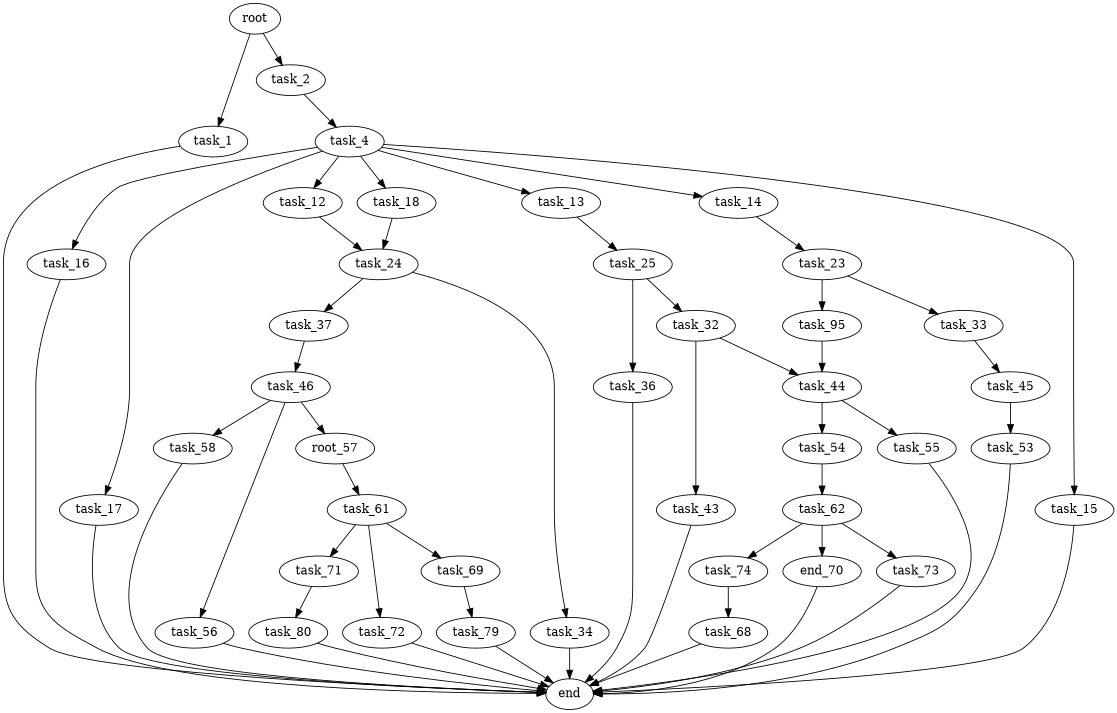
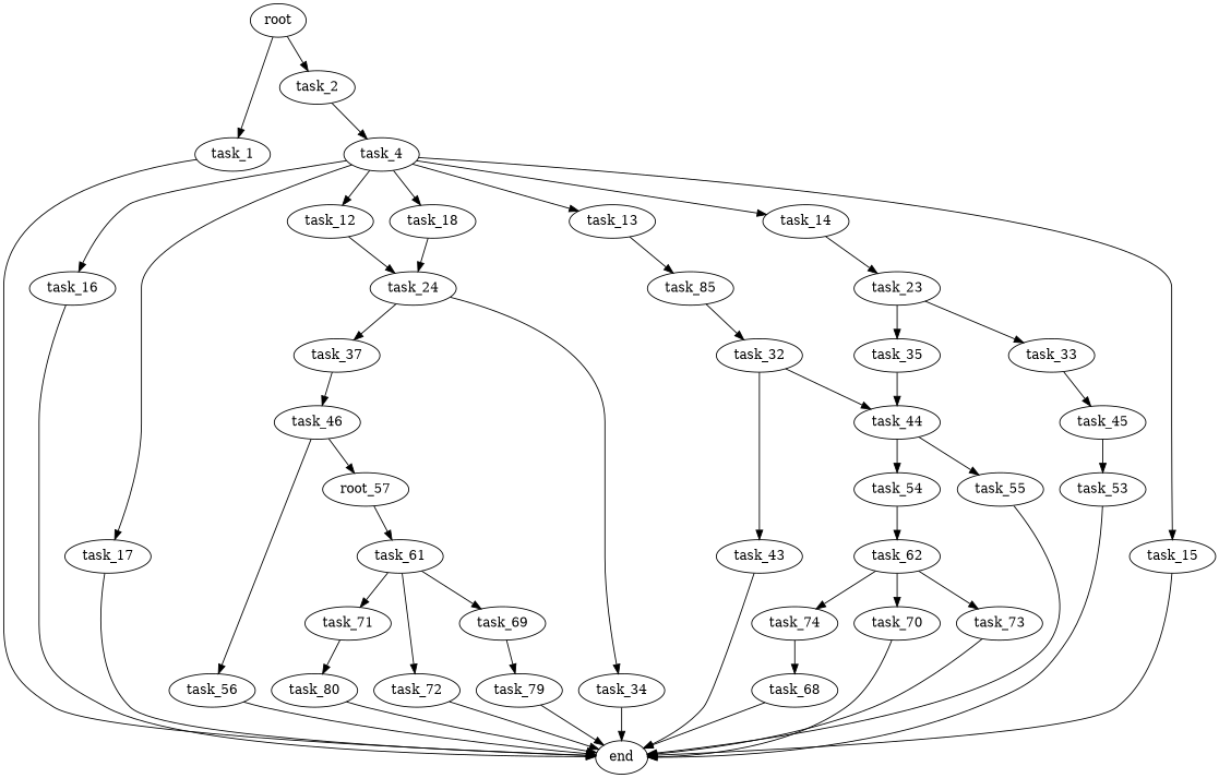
  digraph {
    root
    task_1
    task_2
    end
    task_4
    task_12
    task_13
    task_14
    task_15
    task_16
    task_17
    task_18
    task_24
-   task_25
+   task_25 [label=task_85]
    task_23
    task_34
    task_37
    task_32
-   task_36
    task_33
-   task_35 [label=task_95]
+   task_35
    task_46
    task_44
    task_43
    task_45
    task_53
    task_54
    task_55
    task_56
    n30 [label=root_57]
-   task_58
    task_62
    task_61
-   task_70 [label=end_70]
+   task_70
    task_73
    task_74
    task_69
    task_71
    task_72
    n40 [label=task_68]
    task_79
    task_80
    root -> task_1
    root -> task_2
    task_1 -> end
    task_2 -> task_4
    task_4 -> task_12
    task_4 -> task_13
    task_4 -> task_14
    task_4 -> task_15
    task_4 -> task_16
    task_4 -> task_17
    task_4 -> task_18
    task_12 -> task_24
    task_13 -> task_25
    task_14 -> task_23
    task_15 -> end
    task_16 -> end
    task_17 -> end
    task_18 -> task_24
    task_24 -> task_34
    task_24 -> task_37
    task_25 -> task_32
-   task_25 -> task_36
    task_23 -> task_33
    task_23 -> task_35
    task_34 -> end
    task_37 -> task_46
    task_32 -> task_44
    task_32 -> task_43
-   task_36 -> end
    task_33 -> task_45
    task_35 -> task_44
    task_46 -> task_56
    task_46 -> n30
-   task_46 -> task_58
    task_44 -> task_54
    task_44 -> task_55
    task_43 -> end
    task_45 -> task_53
    task_53 -> end
    task_54 -> task_62
    task_55 -> end
    task_56 -> end
    n30 -> task_61
-   task_58 -> end
    task_62 -> task_70
    task_62 -> task_73
    task_62 -> task_74
    task_61 -> task_69
    task_61 -> task_71
    task_61 -> task_72
    task_70 -> end
    task_73 -> end
    task_74 -> n40
    task_69 -> task_79
    task_71 -> task_80
    task_72 -> end
    n40 -> end
    task_79 -> end
    task_80 -> end
  }
